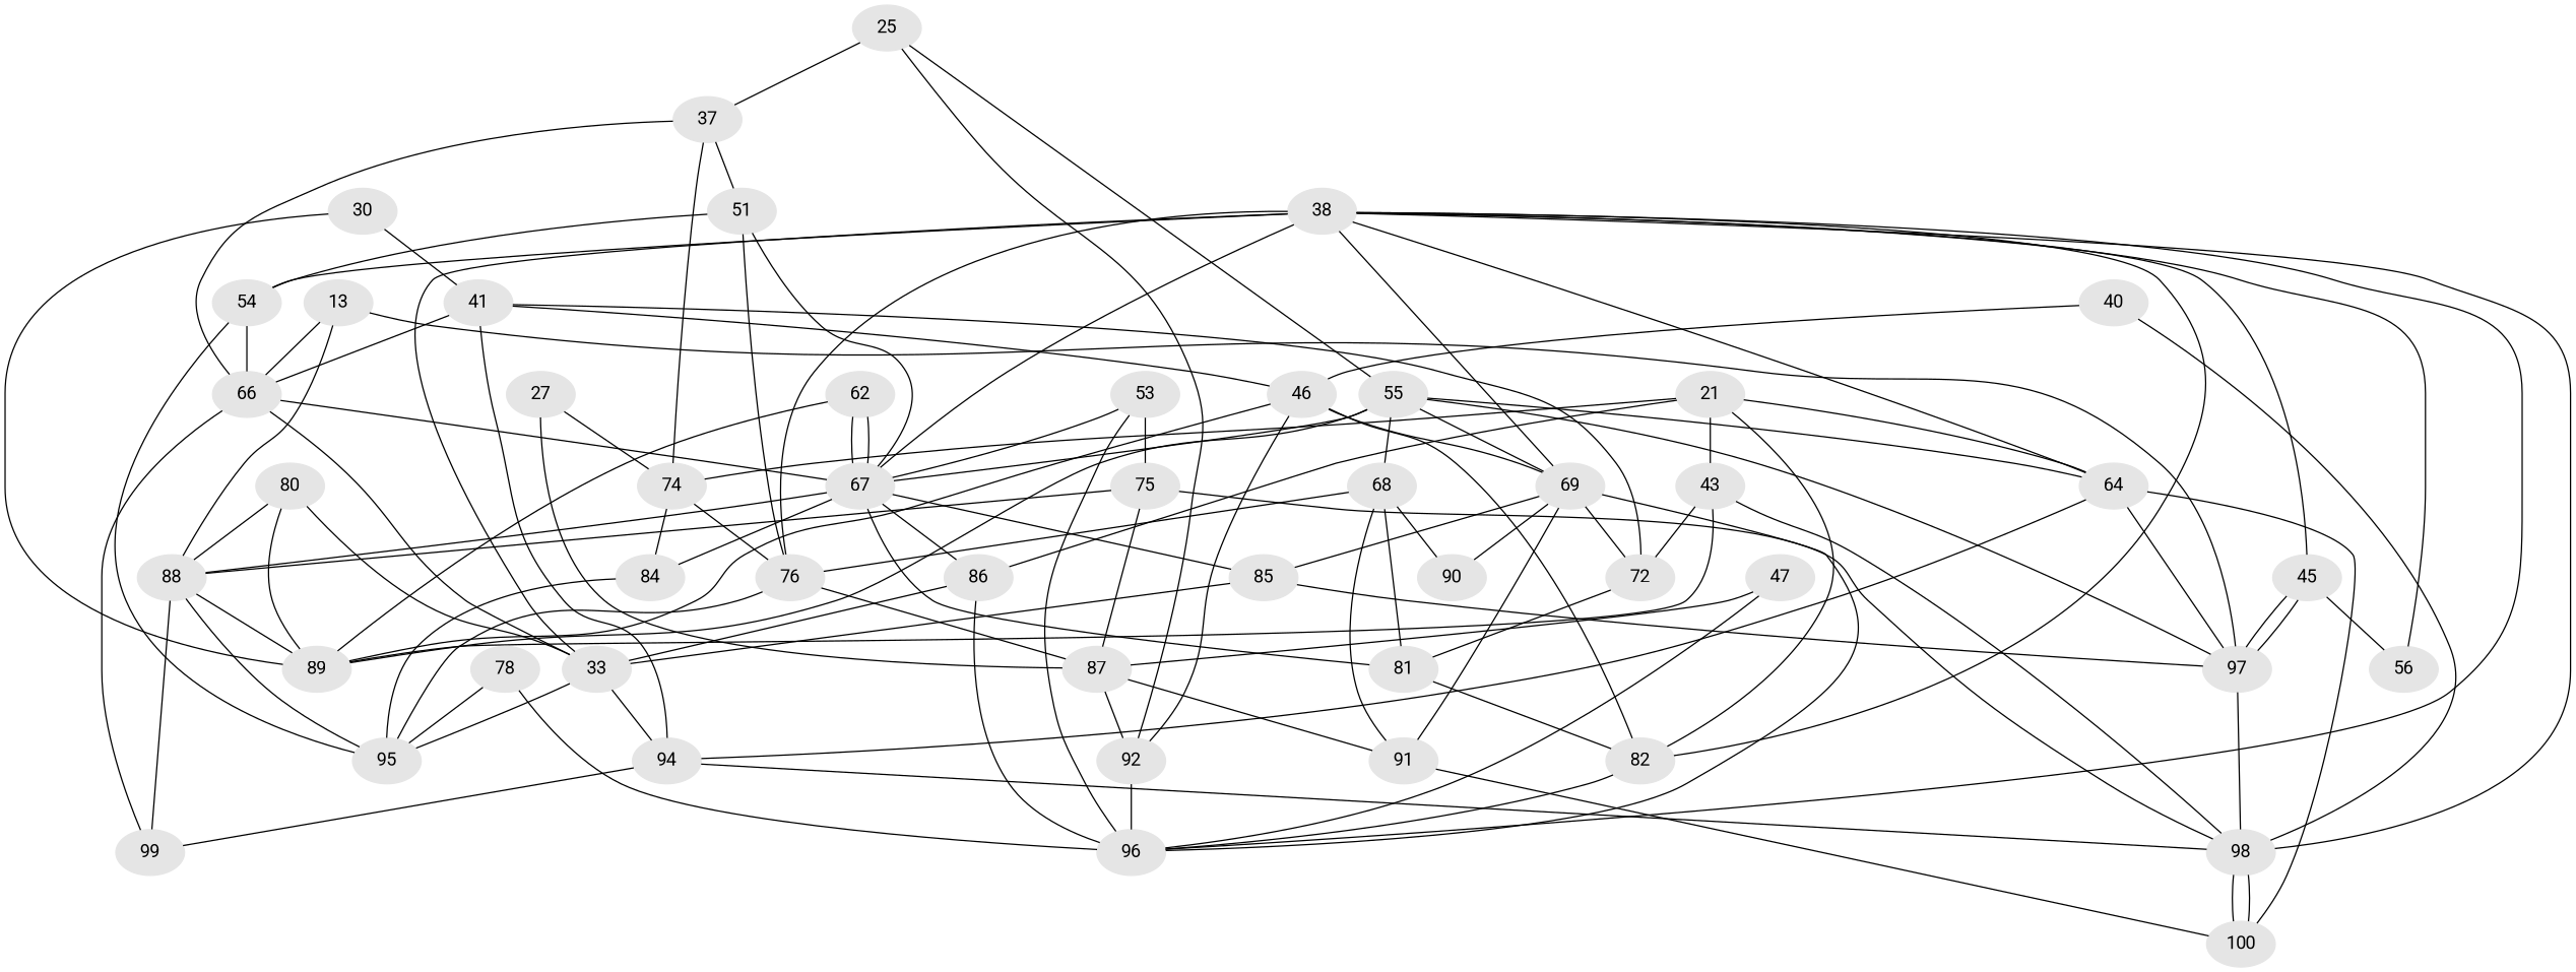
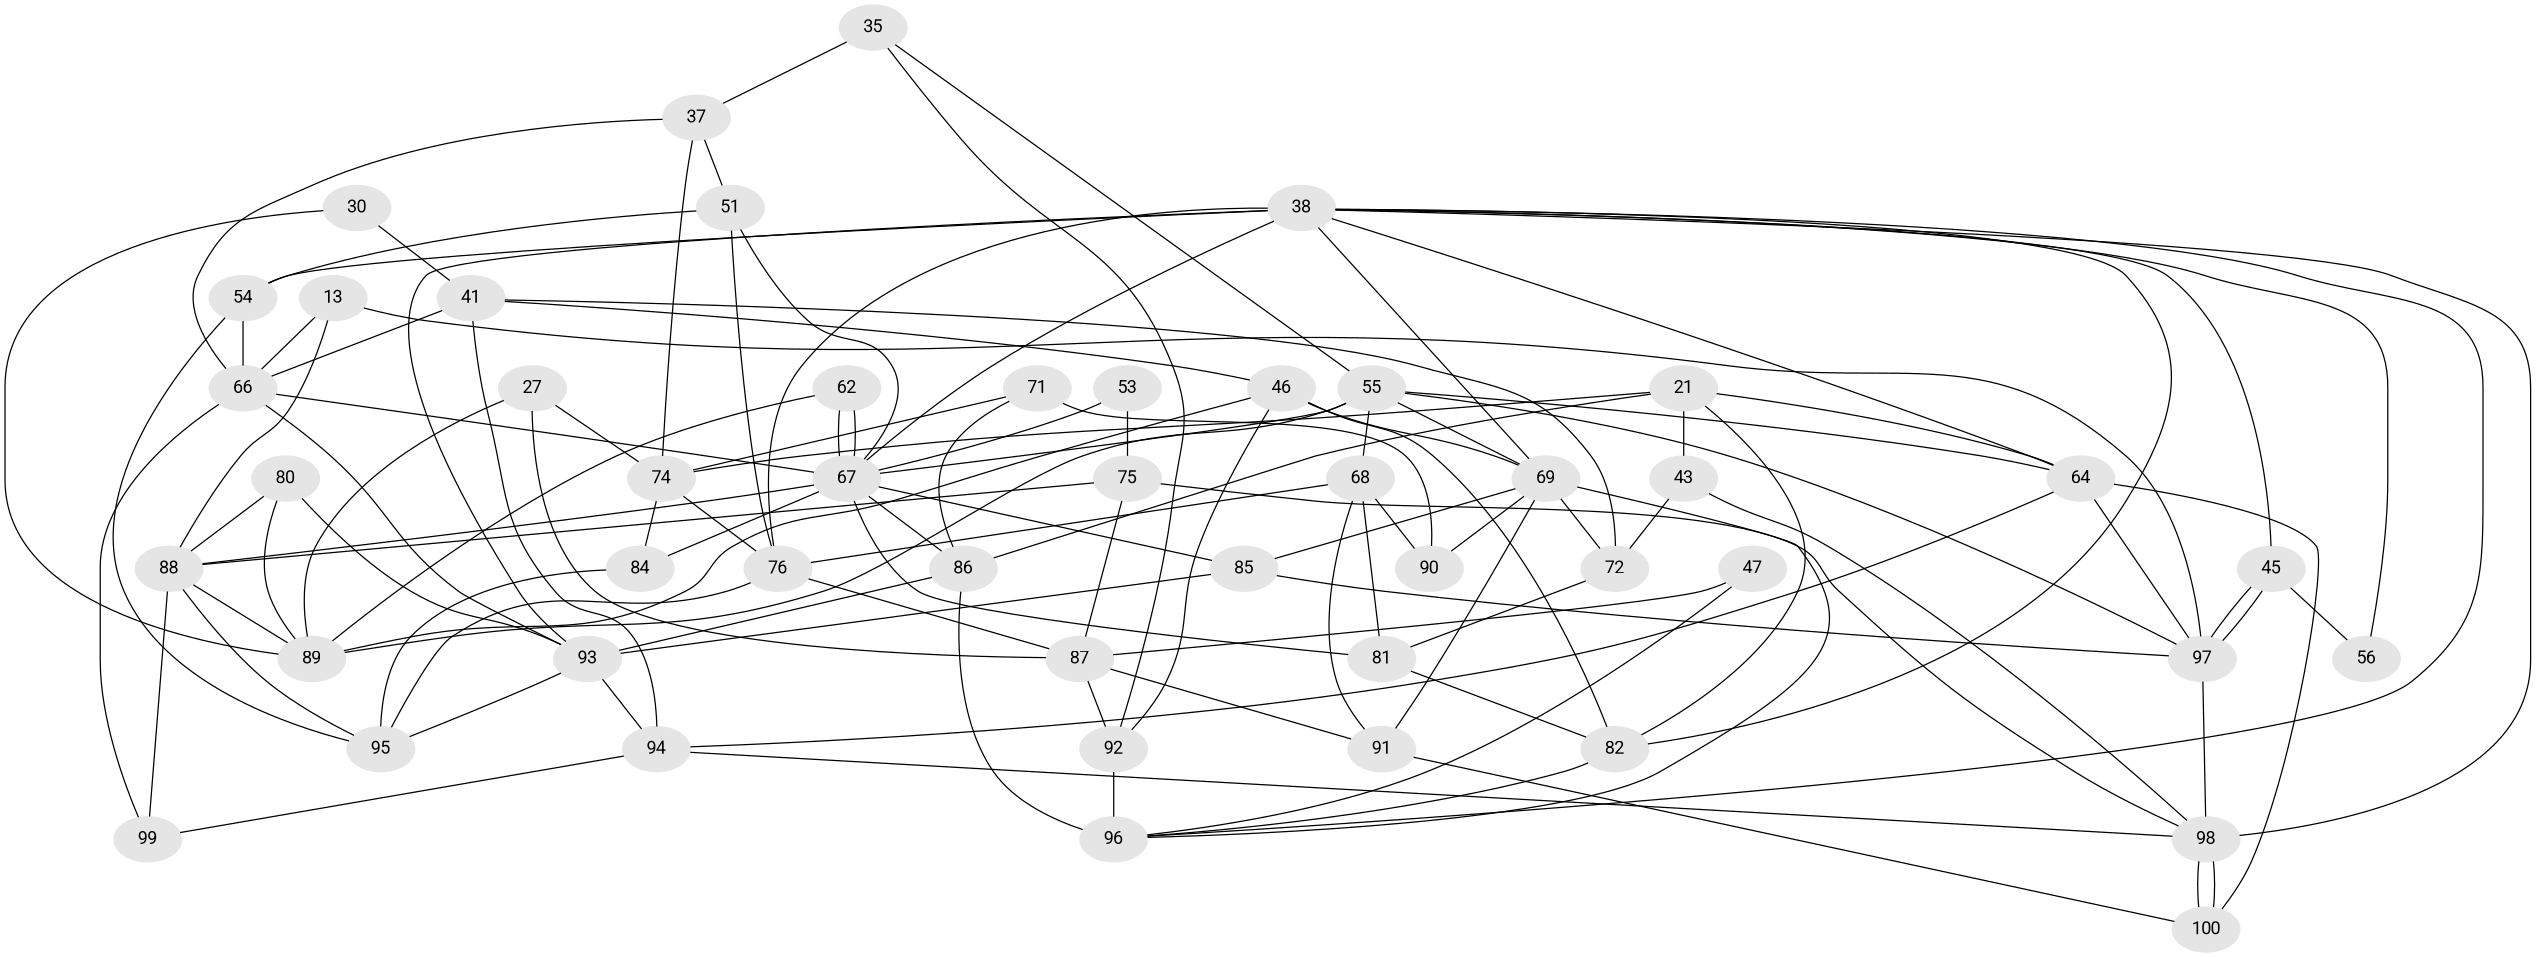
  graph {
    fontname=Roboto
    node [color=gray90 fontname=Roboto style=filled]
    edge [fontname=Roboto]
    66 [super="+3"]
    67 [super="+8+52"]
-   93 [super="+61+79" label=33]
+   93 [super="+61+79"]
    99
    13
    88 [super="+49+57"]
    97 [super="+50"]
    89 [super="+42+44"]
    95 [super="+1+7+73+23"]
    98 [super="+6+33+70"]
    21 [super="+19"]
    43
    64 [super="+20+32"]
    74 [super="+17"]
    82 [super="+36"]
    86 [super="+48"]
    72
    94 [super="+77"]
    100
    76 [super="+60+26"]
    84
    96 [super="+25+83"]
    27
    87 [super="+39"]
    92 [super="+59"]
    91
    30
    41
    46 [super="+15+28"]
-   35 [label=25]
+   35
    37
    55 [super="+34"]
    51
    69 [super="+65"]
    68
    54
    38 [super="+31"]
    45
    56
    81
    85
    90
-   40
    47
    53 [super="+10"]
    75
    62
-   78
+   71 [super="+58"]
    80
    66 -- 67 [weight=2]
    66 -- 93
    66 -- 99
    67 -- 88
    67 -- 86 [weight=2]
    67 -- 84
    67 -- 81
    67 -- 85
    93 -- 95
    93 -- 94
    13 -- 66
    13 -- 88
    13 -- 97
    88 -- 99
    88 -- 89
    88 -- 95 [weight=3]
    97 -- 98
    98 -- 100
    98 -- 100
    21 -- 43
    21 -- 64
    21 -- 74 [weight=2]
    21 -- 82
    21 -- 86
-   43 -- 89 [weight=2]
+   27 -- 89 [weight=2]
    43 -- 98
    43 -- 72
    64 -- 97
    64 -- 94
    64 -- 100
    74 -- 76
    74 -- 84
    82 -- 96 [weight=2]
    86 -- 93
    86 -- 96 [weight=3]
    72 -- 81
    94 -- 99
    94 -- 98
    76 -- 95 [weight=2]
    76 -- 87
    84 -- 95
    27 -- 74
    27 -- 87
    87 -- 92 [weight=2]
    87 -- 91
    92 -- 96 [weight=2]
    91 -- 100
    30 -- 89
    30 -- 41
    41 -- 66
    41 -- 72
    41 -- 94
    41 -- 46
    46 -- 89 [weight=3]
    46 -- 82
    46 -- 92
    46 -- 69 [weight=2]
    35 -- 92
    35 -- 37
    35 -- 55 [weight=2]
    37 -- 66
    37 -- 74
    37 -- 51
    55 -- 67
    55 -- 97 [weight=2]
    55 -- 89
    55 -- 64
    55 -- 69 [weight=2]
    55 -- 68 [weight=2]
    51 -- 67
    51 -- 76
    51 -- 54
    69 -- 72
    69 -- 96
    69 -- 91
    69 -- 85
    69 -- 90
    68 -- 76
    68 -- 91
    68 -- 81
    68 -- 90
    54 -- 66
    54 -- 95
    38 -- 67 [weight=2]
    38 -- 93
    38 -- 98
    38 -- 64
    38 -- 82
    38 -- 76 [weight=3]
    38 -- 96
    38 -- 69
    38 -- 54
    38 -- 45
    38 -- 56
    45 -- 97 [weight=2]
    45 -- 97
    45 -- 56
    81 -- 82
    85 -- 93
    85 -- 97
-   40 -- 98
-   40 -- 46
    47 -- 96
    47 -- 87
    53 -- 67
-   53 -- 96
    53 -- 75 [weight=2]
    75 -- 88
    75 -- 98
    75 -- 87
    62 -- 67
    62 -- 67
    62 -- 89
-   78 -- 95
-   78 -- 96
+   71 -- 74 [weight=2]
+   71 -- 86 [weight=2]
+   71 -- 90
    80 -- 93
    80 -- 88
    80 -- 89
  }
